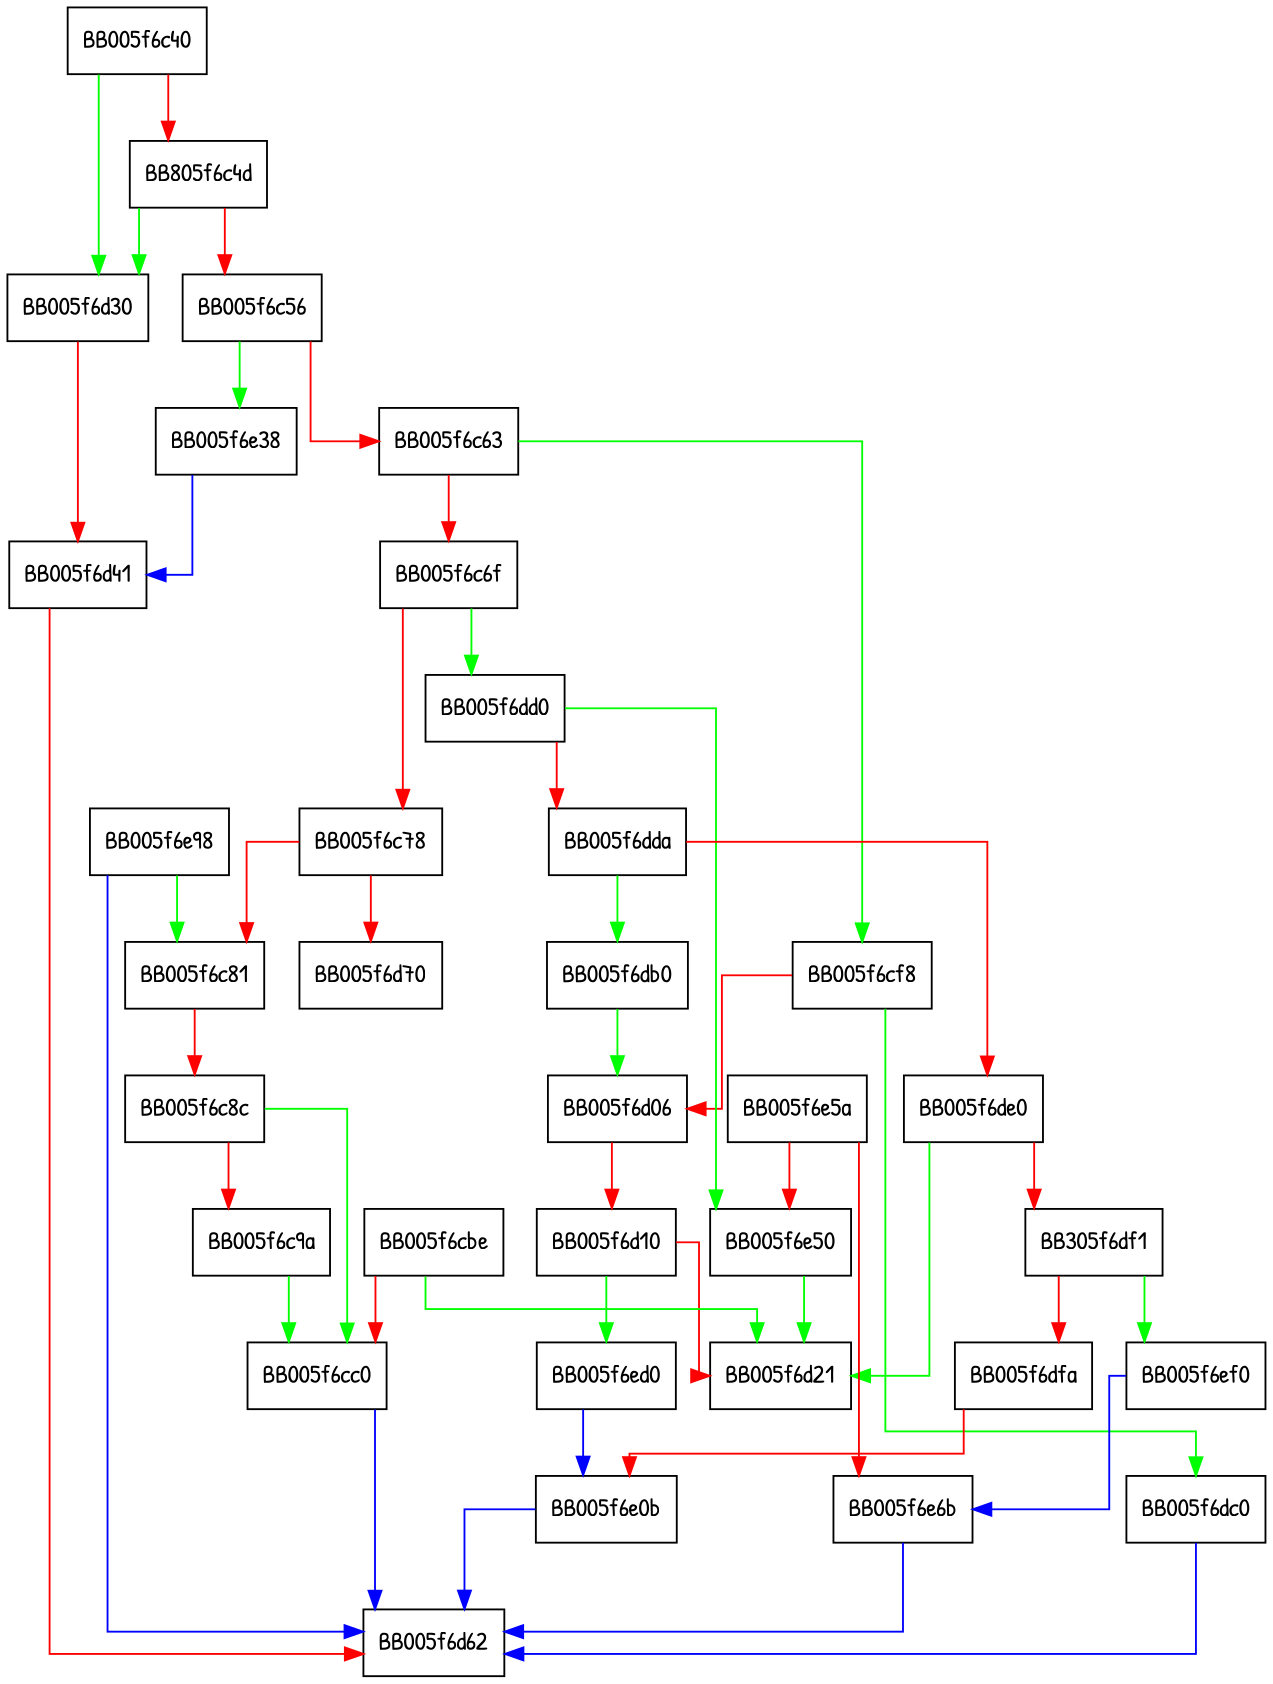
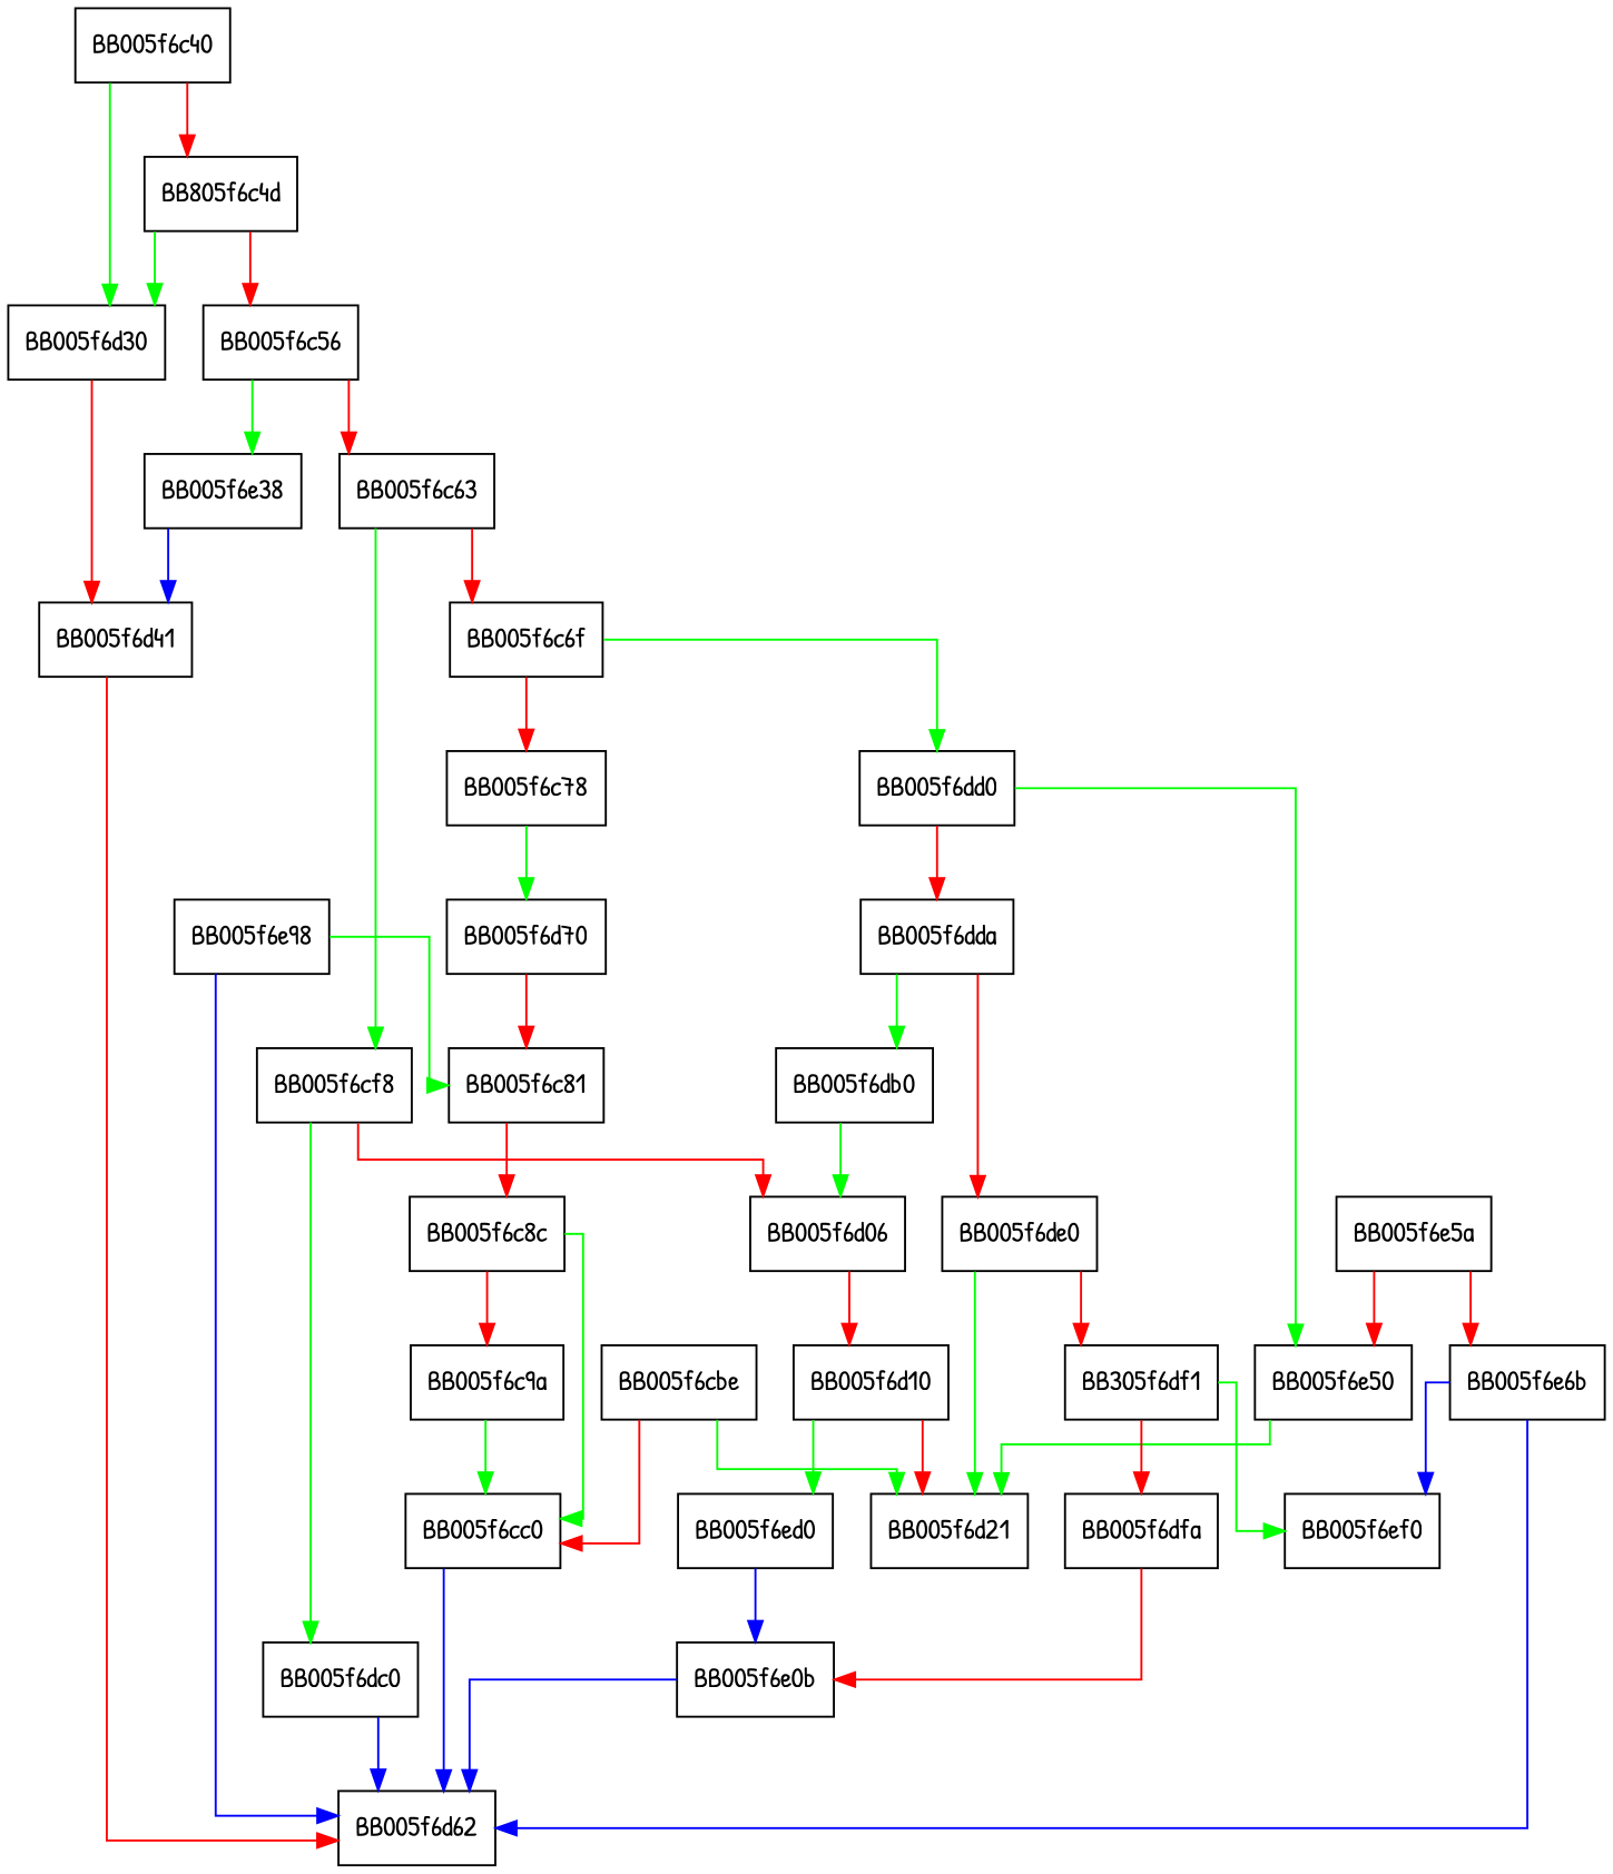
  digraph {
    fontname="Patrick Hand"
    splines=ortho
    node [fontname="Patrick Hand" shape=box]
    edge [color=red fontname="Patrick Hand"]
    BB005f6c40
    BB005f6d30
    n3 [label=BB805f6c4d]
    BB005f6d41
    BB005f6c56
    BB005f6d62
    BB005f6e38
    BB005f6c63
    BB005f6cf8
    BB005f6c6f
    BB005f6dc0
    BB005f6d06
    BB005f6dd0
    BB005f6c78
    BB005f6d10
    BB005f6e50
    BB005f6dda
    BB005f6d70
    BB005f6c81
    BB005f6d21
    BB005f6db0
    BB005f6de0
    BB005f6c8c
    BB005f6e98
    BB005f6cc0
    BB005f6c9a
    BB005f6cbe
    BB005f6ed0
    BB005f6e0b
    BB005f6e5a
    BB005f6e6b
    n32 [label=BB305f6df1]
    BB005f6ef0
    BB005f6dfa
    BB005f6c40 -> BB005f6d30 [color=green]
    BB005f6c40 -> n3
    BB005f6d30 -> BB005f6d41
    n3 -> BB005f6d30 [color=green]
    n3 -> BB005f6c56
    BB005f6d41 -> BB005f6d62
    BB005f6c56 -> BB005f6e38 [color=green]
    BB005f6c56 -> BB005f6c63
    BB005f6e38 -> BB005f6d41 [color=blue]
    BB005f6c63 -> BB005f6cf8 [color=green]
    BB005f6c63 -> BB005f6c6f
    BB005f6cf8 -> BB005f6dc0 [color=green]
    BB005f6cf8 -> BB005f6d06
    BB005f6c6f -> BB005f6dd0 [color=green]
    BB005f6c6f -> BB005f6c78
    BB005f6dc0 -> BB005f6d62 [color=blue]
    BB005f6d06 -> BB005f6d10
    BB005f6dd0 -> BB005f6e50 [color=green]
    BB005f6dd0 -> BB005f6dda
-   BB005f6c78 -> BB005f6d70
-   BB005f6c78 -> BB005f6c81
+   BB005f6c78 -> BB005f6d70 [color=green]
+   BB005f6d70 -> BB005f6c81
    BB005f6d10 -> BB005f6d21
    BB005f6d10 -> BB005f6ed0 [color=green]
    BB005f6e50 -> BB005f6d21 [color=green]
    BB005f6dda -> BB005f6db0 [color=green]
    BB005f6dda -> BB005f6de0
    BB005f6c81 -> BB005f6c8c
    BB005f6db0 -> BB005f6d06 [color=green]
    BB005f6de0 -> BB005f6d21 [color=green]
    BB005f6de0 -> n32
    BB005f6c8c -> BB005f6cc0 [color=green]
    BB005f6c8c -> BB005f6c9a
    BB005f6e98 -> BB005f6d62 [color=blue]
    BB005f6e98 -> BB005f6c81 [color=green]
    BB005f6cc0 -> BB005f6d62 [color=blue]
    BB005f6c9a -> BB005f6cc0 [color=green]
    BB005f6cbe -> BB005f6d21 [color=green]
    BB005f6cbe -> BB005f6cc0
    BB005f6ed0 -> BB005f6e0b [color=blue]
    BB005f6e0b -> BB005f6d62 [color=blue]
    BB005f6e5a -> BB005f6e50
    BB005f6e5a -> BB005f6e6b
    BB005f6e6b -> BB005f6d62 [color=blue]
    n32 -> BB005f6ef0 [color=green]
    n32 -> BB005f6dfa
-   BB005f6ef0 -> BB005f6e6b [color=blue]
+   BB005f6e6b -> BB005f6ef0 [color=blue]
    BB005f6dfa -> BB005f6e0b
  }
